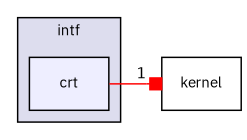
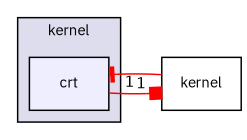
  digraph {
    compound=true
    rankdir=LR
    fontname="IBM Plex Sans"
    node [fontname="IBM Plex Sans" fontsize=10 shape=box]
    edge [headlabel=1 labeldistance=1.5 labelfontname=Helvetica labelfontsize=10 color=red fontname="IBM Plex Sans"]
    n1 [fillcolor="#eeeeff" label=crt pencolor=black style=filled]
    n2 [label=kernel]
    subgraph cluster_1 {
      bgcolor="#ddddee"
      fontsize=10
-     label=intf
+     label=kernel
      pencolor=black
      n1
    }
    n1 -> n2 [arrowhead=box]
+   n2 -> n1 [arrowhead=tee]
  }
